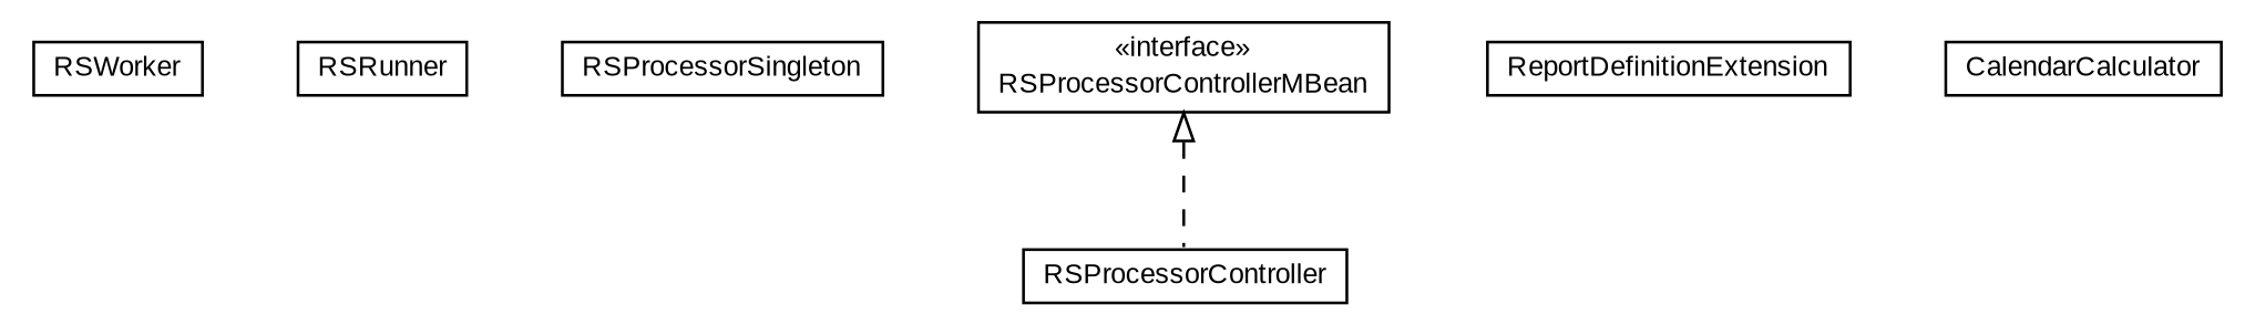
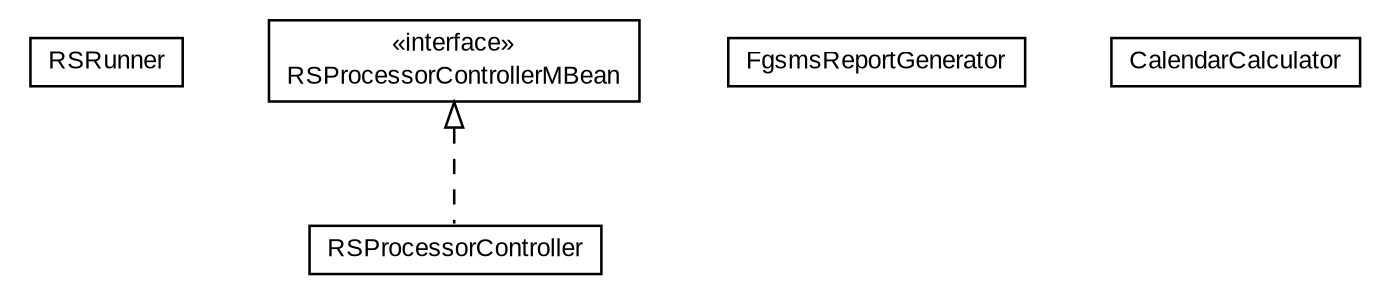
  digraph {
    nodesep=0.25
    ranksep=0.5
    node [fontcolor=black fontname=arial fontsize=10.0 shape=plaintext]
-   n1 [label=<<table title="org.miloss.fgsms.services.rs.impl.RSWorker" border="0" cellborder="1" cellspacing="0" cellpadding="2" port="p" href="./RSWorker.html"> 		<tr><td><table border="0" cellspacing="0" cellpadding="1"> <tr><td align="center" balign="center"> RSWorker </td></tr> 		</table></td></tr> 		</table>>]
    n2 [label=<<table title="org.miloss.fgsms.services.rs.impl.RSRunner" border="0" cellborder="1" cellspacing="0" cellpadding="2" port="p" href="./RSRunner.html"> 		<tr><td><table border="0" cellspacing="0" cellpadding="1"> <tr><td align="center" balign="center"> RSRunner </td></tr> 		</table></td></tr> 		</table>>]
-   n3 [label=<<table title="org.miloss.fgsms.services.rs.impl.RSProcessorSingleton" border="0" cellborder="1" cellspacing="0" cellpadding="2" port="p" href="./RSProcessorSingleton.html"> 		<tr><td><table border="0" cellspacing="0" cellpadding="1"> <tr><td align="center" balign="center"> RSProcessorSingleton </td></tr> 		</table></td></tr> 		</table>>]
    n4 [label=<<table title="org.miloss.fgsms.services.rs.impl.RSProcessorControllerMBean" border="0" cellborder="1" cellspacing="0" cellpadding="2" port="p" href="./RSProcessorControllerMBean.html"> 		<tr><td><table border="0" cellspacing="0" cellpadding="1"> <tr><td align="center" balign="center"> &#171;interface&#187; </td></tr> <tr><td align="center" balign="center"> RSProcessorControllerMBean </td></tr> 		</table></td></tr> 		</table>>]
    n5 [label=<<table title="org.miloss.fgsms.services.rs.impl.RSProcessorController" border="0" cellborder="1" cellspacing="0" cellpadding="2" port="p" href="./RSProcessorController.html"> 		<tr><td><table border="0" cellspacing="0" cellpadding="1"> <tr><td align="center" balign="center"> RSProcessorController </td></tr> 		</table></td></tr> 		</table>>]
-   n6 [label=<<table title="org.miloss.fgsms.services.rs.impl.ReportDefinitionExtension" border="0" cellborder="1" cellspacing="0" cellpadding="2" port="p" href="./ReportDefinitionExtension.html"> 		<tr><td><table border="0" cellspacing="0" cellpadding="1"> <tr><td align="center" balign="center"> ReportDefinitionExtension </td></tr> 		</table></td></tr> 		</table>>]
+   n7 [label=<<table title="org.miloss.fgsms.services.rs.impl.FgsmsReportGenerator" border="0" cellborder="1" cellspacing="0" cellpadding="2" port="p" href="./FgsmsReportGenerator.html"> 		<tr><td><table border="0" cellspacing="0" cellpadding="1"> <tr><td align="center" balign="center"> FgsmsReportGenerator </td></tr> 		</table></td></tr> 		</table>>]
    n8 [label=<<table title="org.miloss.fgsms.services.rs.impl.CalendarCalculator" border="0" cellborder="1" cellspacing="0" cellpadding="2" port="p" href="./CalendarCalculator.html"> 		<tr><td><table border="0" cellspacing="0" cellpadding="1"> <tr><td align="center" balign="center"> CalendarCalculator </td></tr> 		</table></td></tr> 		</table>>]
    n4 -> n5 [arrowtail=empty dir=back fontname=arial fontsize=10 headport=p labelfontname=arial labelfontsize=10 style=dashed tailport=p]
  }
